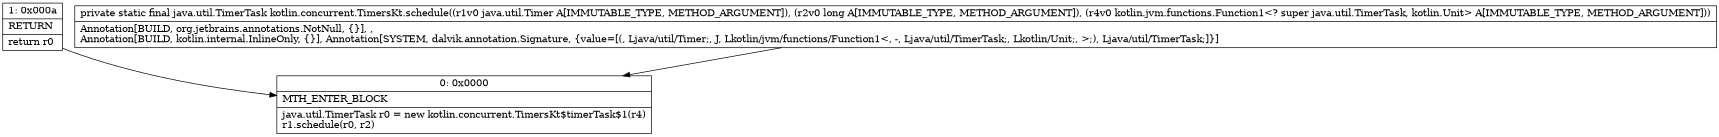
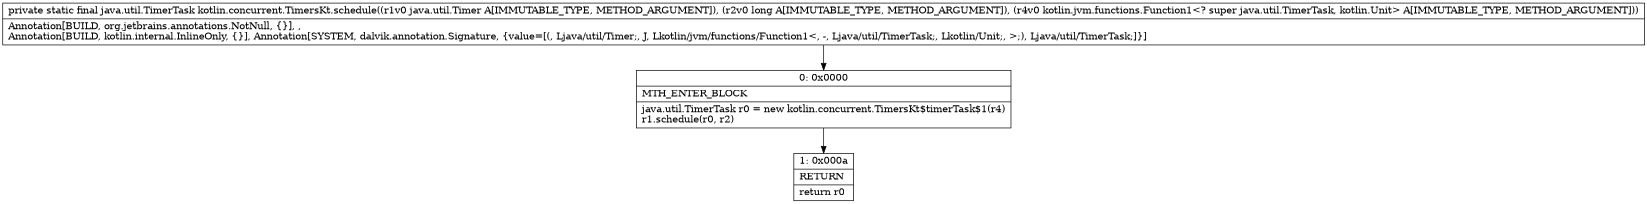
  digraph {
    node [shape=record]
    n1 [label="{0\:\ 0x0000|MTH_ENTER_BLOCK\l|java.util.TimerTask r0 = new kotlin.concurrent.TimersKt$timerTask$1(r4)\lr1.schedule(r0, r2)\l}"]
    n2 [label="{1\:\ 0x000a|RETURN\l|return r0\l}"]
    n3 [label="{private static final java.util.TimerTask kotlin.concurrent.TimersKt.schedule((r1v0 java.util.Timer A[IMMUTABLE_TYPE, METHOD_ARGUMENT]), (r2v0 long A[IMMUTABLE_TYPE, METHOD_ARGUMENT]), (r4v0 kotlin.jvm.functions.Function1\<? super java.util.TimerTask, kotlin.Unit\> A[IMMUTABLE_TYPE, METHOD_ARGUMENT]))  | Annotation[BUILD, org.jetbrains.annotations.NotNull, \{\}], , \lAnnotation[BUILD, kotlin.internal.InlineOnly, \{\}], Annotation[SYSTEM, dalvik.annotation.Signature, \{value=[(, Ljava\/util\/Timer;, J, Lkotlin\/jvm\/functions\/Function1\<, \-, Ljava\/util\/TimerTask;, Lkotlin\/Unit;, \>;), Ljava\/util\/TimerTask;]\}]\l}"]
-   n2 -> n1
+   n1 -> n2
    n3 -> n1
  }
